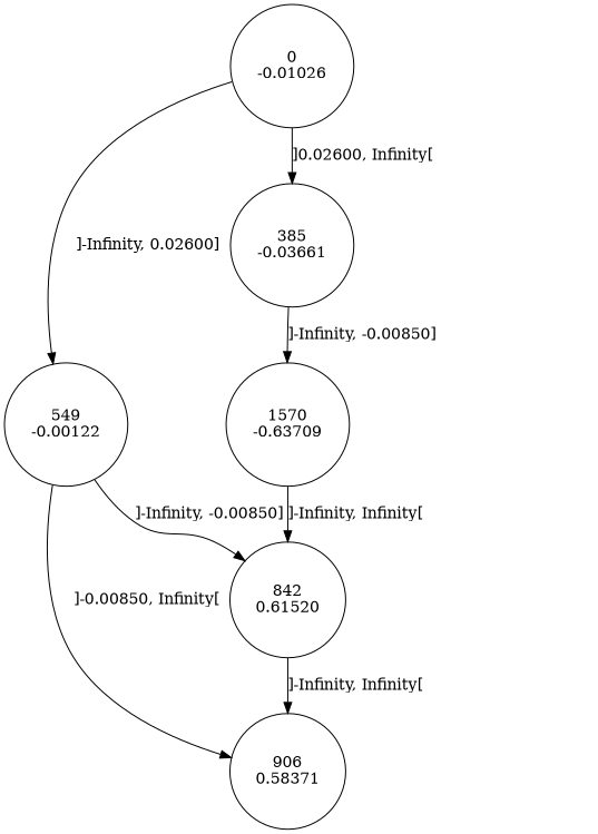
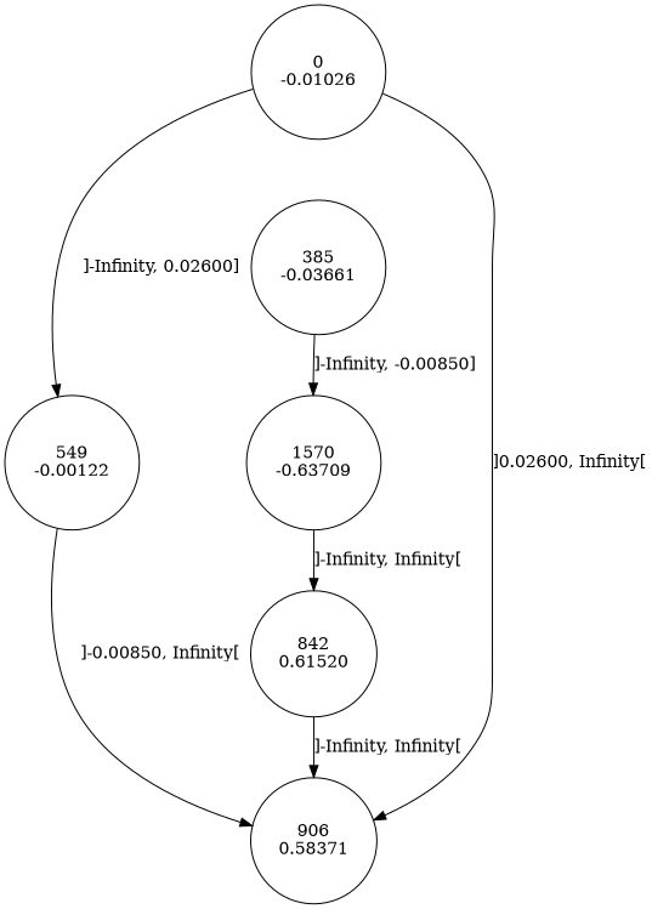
  digraph {
    node [shape=circle]
    n1 [label="0\n-0.01026"]
    n2 [label="549\n-0.00122"]
    n3 [label="385\n-0.03661"]
    n4 [label="842\n0.61520"]
    n5 [label="906\n0.58371"]
    n6 [label="1570\n-0.63709"]
    n1 -> n2 [label="]-Infinity, 0.02600]"]
-   n1 -> n3 [label="]0.02600, Infinity["]
-   n2 -> n4 [label="]-Infinity, -0.00850]"]
+   n1 -> n5 [label="]0.02600, Infinity["]
    n2 -> n5 [label="]-0.00850, Infinity["]
    n3 -> n6 [label="]-Infinity, -0.00850]"]
    n4 -> n5 [label="]-Infinity, Infinity["]
    n6 -> n4 [label="]-Infinity, Infinity["]
  }
